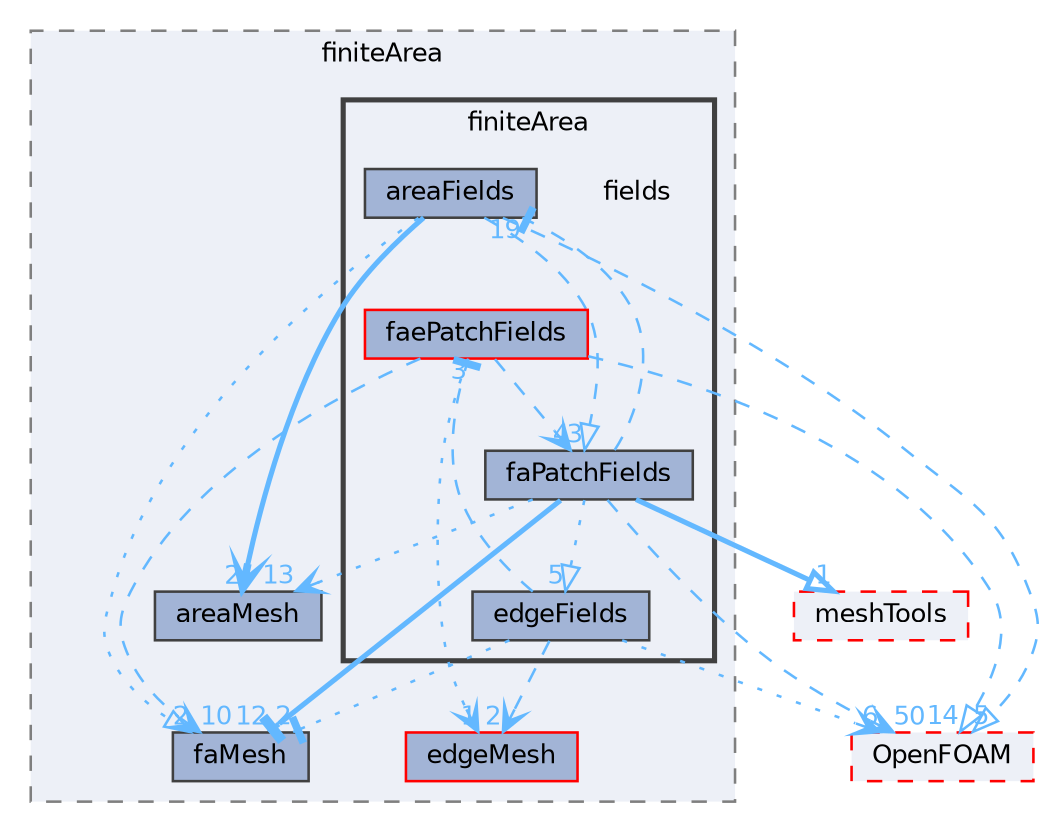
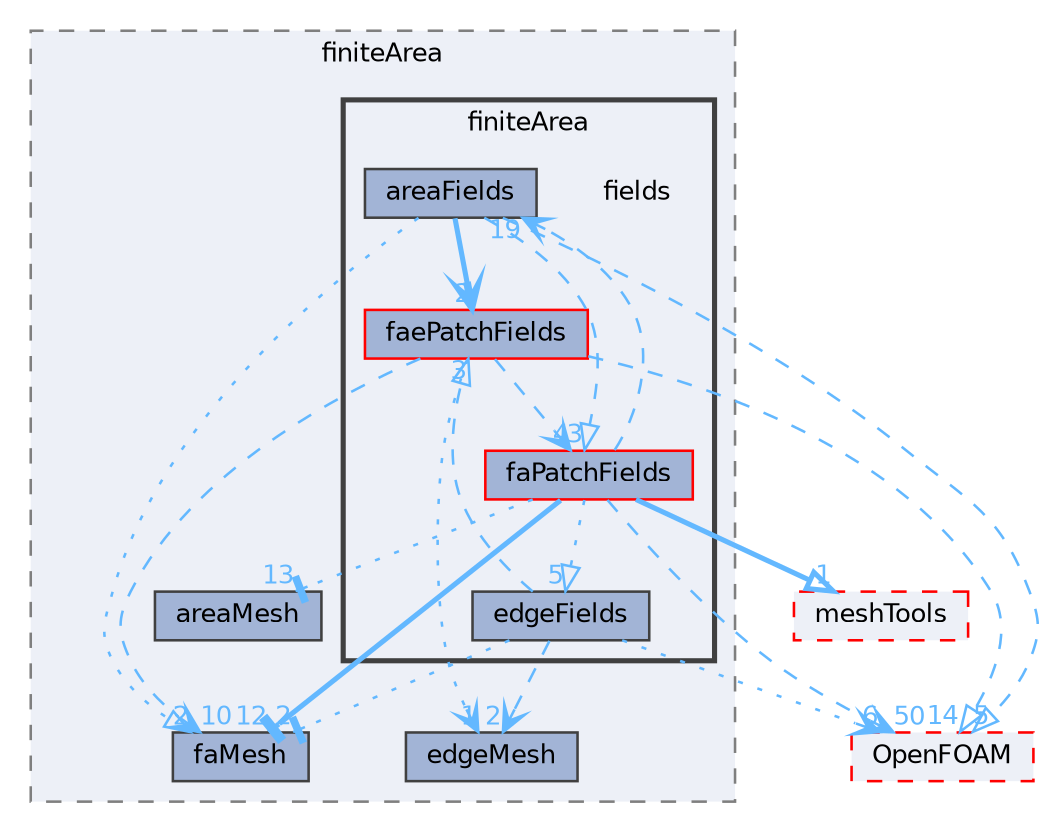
  digraph {
    compound=true
    node [fontname=Helvetica fontsize=10 shape=box color=grey25 fillcolor="#a2b4d6" style=filled]
    edge [arrowhead=vee color=steelblue1 fontcolor=steelblue1 fontname=Helvetica fontsize=10 headlabel=2 labeldistance=1.5 labelfontname=Helvetica labelfontsize=10 style=dashed]
    n1 [height=0.2 label=fields shape=plaintext width=0.4 color="" fillcolor="" style=""]
    n2 [height=0.2 label=areaFields width=0.4]
    n3 [height=0.2 label=edgeFields width=0.4]
    n4 [color=red height=0.2 label=faePatchFields width=0.4]
-   n5 [height=0.2 label=faPatchFields width=0.4]
-   n6 [color=red height=0.2 label=edgeMesh width=0.4]
+   n5 [color=red height=0.2 label=faPatchFields width=0.4]
+   n6 [height=0.2 label=edgeMesh width=0.4]
    n7 [height=0.2 label=areaMesh width=0.4]
    n8 [height=0.2 label=faMesh width=0.4]
    n9 [color=red fillcolor="#edf0f7" height=0.2 label=OpenFOAM style="filled,dashed" width=0.4]
    n10 [color=red fillcolor="#edf0f7" height=0.2 label=meshTools style="filled,dashed" width=0.4]
    subgraph cluster_1 {
      bgcolor="#edf0f7"
      fontname=Helvetica
      fontsize=10
      label=finiteArea
      pencolor=grey50
      style="filled,dashed"
      n6
      n7
      n8
      subgraph cluster_2 {
        bgcolor="#edf0f7"
        fontname=Helvetica
        fontsize=10
        label=finiteArea
        pencolor=grey25
        style="filled,bold"
        n1
        n2
        n3
        n4
        n5
      }
    }
    n2 -> n5 [arrowhead=onormal headlabel=3]
-   n2 -> n7 [style=bold]
+   n2 -> n4 [style=bold]
    n2 -> n8 [arrowhead=onormal style=dotted]
    n2 -> n9 [arrowhead=onormal headlabel=5]
-   n3 -> n4 [arrowhead=tee headlabel=3]
+   n3 -> n4 [arrowhead=onormal headlabel=3]
    n3 -> n6
    n3 -> n8 [arrowhead=tee style=dotted]
    n3 -> n9 [headlabel=6 style=dotted]
    n4 -> n5 [headlabel=4]
    n4 -> n6 [headlabel=1 style=dotted]
    n4 -> n8 [headlabel=10]
    n4 -> n9 [arrowhead=onormal headlabel=14]
-   n5 -> n2 [arrowhead=tee headlabel=19]
+   n5 -> n2 [headlabel=19]
    n5 -> n3 [arrowhead=onormal headlabel=5 style=dotted]
-   n5 -> n7 [headlabel=13 style=dotted]
+   n5 -> n7 [arrowhead=tee headlabel=13 style=dotted]
    n5 -> n8 [arrowhead=tee headlabel=12 style=bold]
    n5 -> n9 [headlabel=50]
    n5 -> n10 [arrowhead=onormal headlabel=1 style=bold]
  }
